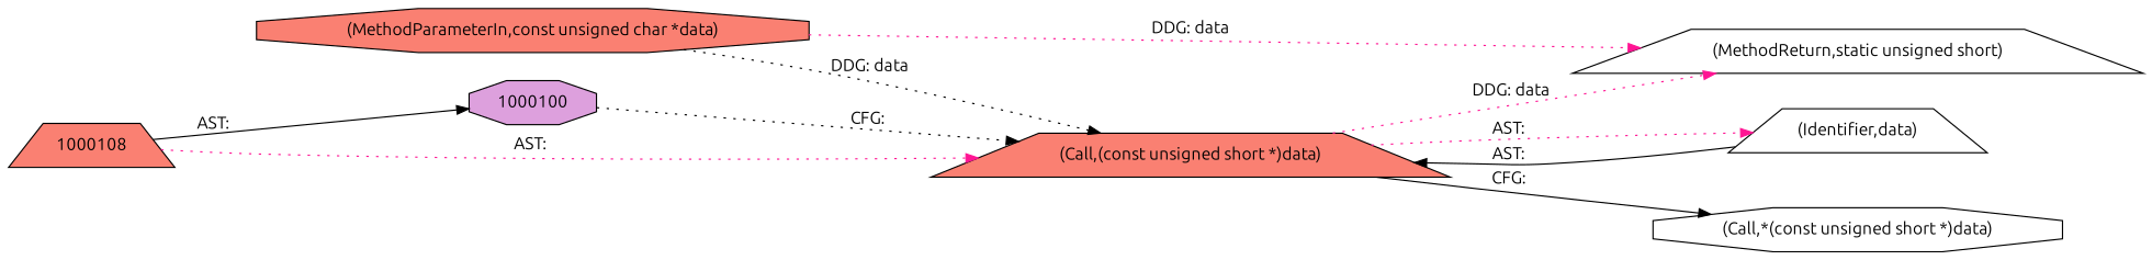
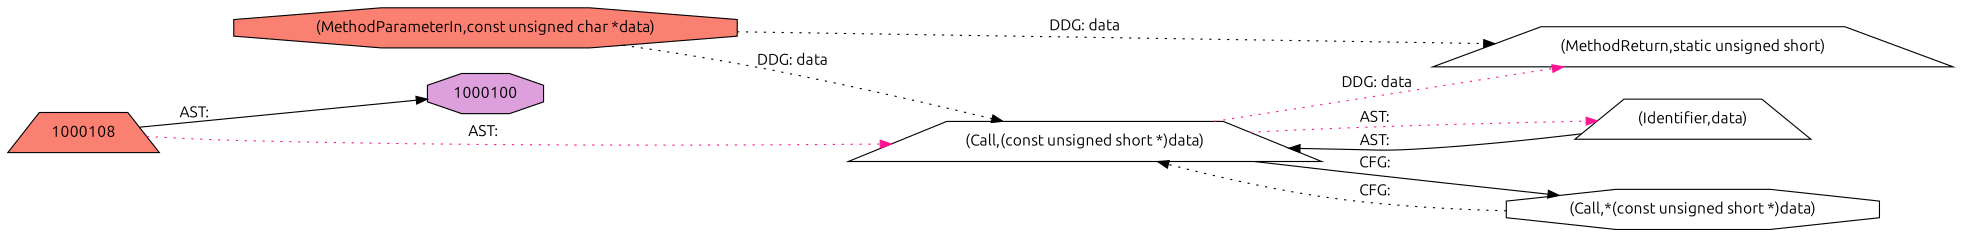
  digraph {
    fontname=Ubuntu
    rankdir=LR
    node [fillcolor=white fontname=Ubuntu shape=trapezium style=filled]
    edge [color=black fontname=Ubuntu style=dotted]
-   n1 [fillcolor=salmon label="(Call,(const unsigned short *)data)"]
+   n1 [label="(Call,(const unsigned short *)data)"]
    n2 [label="(Identifier,data)"]
    n3 [label="(Call,*(const unsigned short *)data)" shape=octagon]
    n4 [label="(MethodReturn,static unsigned short)"]
    n5 [fillcolor=salmon label="(MethodParameterIn,const unsigned char *data)" shape=octagon]
    1000100 [fillcolor=plum shape=octagon]
    1000108 [fillcolor=salmon]
    n1 -> n2 [color=deeppink label="AST: "]
    n1 -> n3 [label="CFG: " style=solid]
    n1 -> n4 [color=deeppink label="DDG: data"]
    n2 -> n1 [label="AST: " style=solid]
-   1000100 -> n1 [label="CFG: "]
+   n3 -> n1 [label="CFG: "]
    n5 -> n1 [label="DDG: data"]
-   n5 -> n4 [color=deeppink label="DDG: data"]
+   n5 -> n4 [label="DDG: data"]
    1000108 -> n1 [color=deeppink label="AST: "]
    1000108 -> 1000100 [label="AST: " style=solid]
  }
